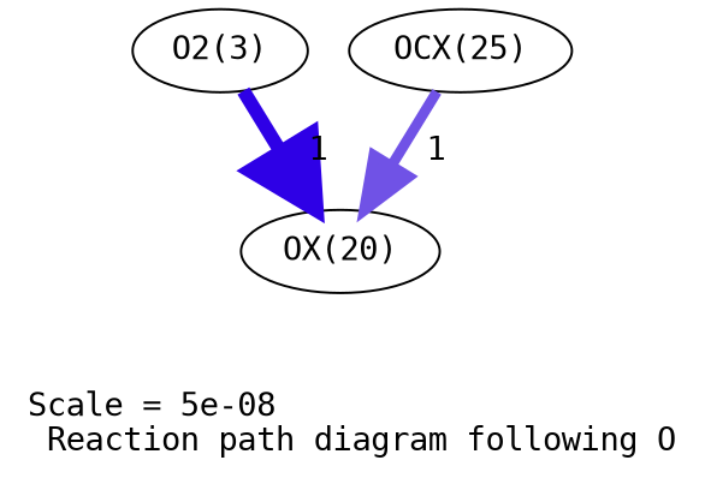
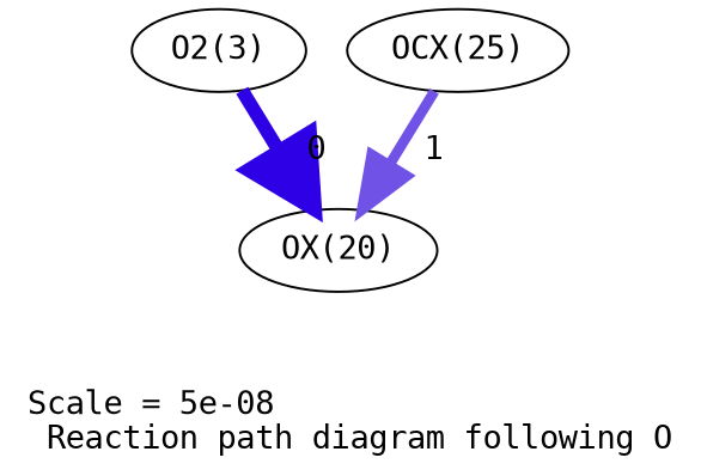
  digraph {
    fontname="DejaVu Sans Mono"
    label="Scale = 5e-08\l Reaction path diagram following O"
    node [fontname="DejaVu Sans Mono"]
    edge [fontname="DejaVu Sans Mono"]
    n1 [label="O2(3)"]
    n2 [label="OX(20)"]
    n3 [label="OCX(25)"]
-   n1 -> n2 [arrowsize=3 color="0.7, 1.5, 0.9" label=" 1" penwidth=6]
+   n1 -> n2 [arrowsize=3 color="0.7, 1.5, 0.9" label=" 0" penwidth=6]
    n3 -> n2 [arrowsize=2.26 color="0.7, 0.64, 0.9" label=" 1" penwidth=4.51]
  }
